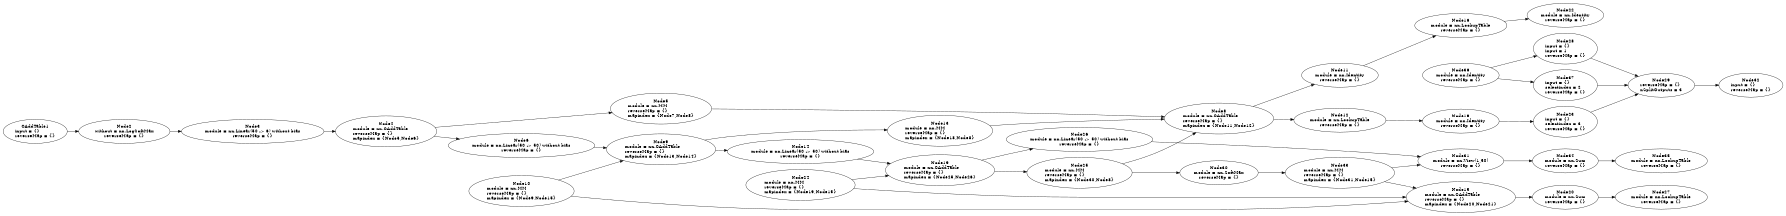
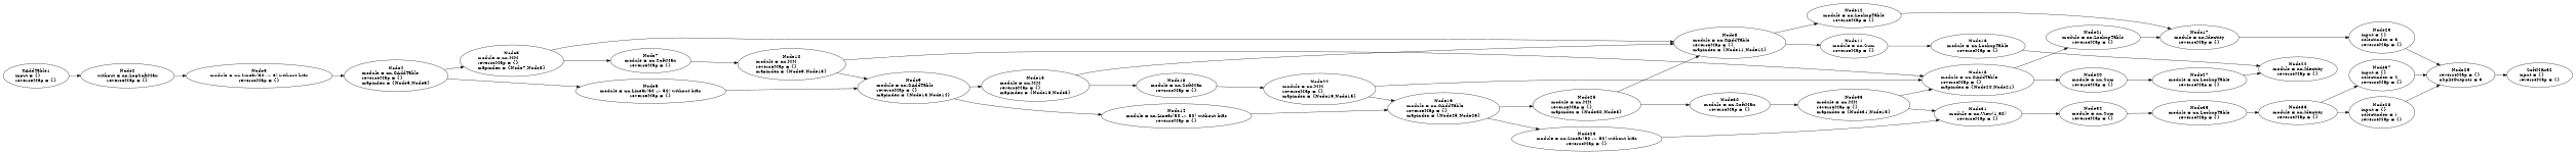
  digraph {
    rankdir=LR
    node [shape=oval]
    n1 [height=0.98209 label="CAddTable1\ninput = {}\lreverseMap = {}" width=2.1687]
    n2 [height=0.98209 label="Node2\nwithout = nn.LogSoftMax\lreverseMap = {}" width=3.1808]
    n3 [height=0.98209 label="Node3\nmodule = nn.Linear(50 -> 6) without bias\lreverseMap = {}" width=4.8934]
    n4 [height=1.2571 label="Node4\nmodule = nn.CAddTable\lreverseMap = {}\lmapindex = {Node5,Node6}" width=3.4902]
    n5 [height=1.2571 label="Node5\nmodule = nn.MM\lreverseMap = {}\lmapindex = {Node7,Node8}" width=3.4902]
    n6 [height=0.98209 label="Node6\nmodule = nn.Linear(50 -> 50) without bias\lreverseMap = {}" width=5.0309]
+   n7 [height=0.98209 label="Node7\nmodule = nn.SoftMax\lreverseMap = {}" width=2.7379]
    n8 [height=1.2571 label="Node8\nmodule = nn.CAddTable\lreverseMap = {}\lmapindex = {Node11,Node12}" width=3.7551]
    n9 [height=1.2571 label="Node9\nmodule = nn.CAddTable\lreverseMap = {}\lmapindex = {Node13,Node14}" width=3.7652]
    n10 [height=1.2571 label="Node10\nmodule = nn.MM\lreverseMap = {}\lmapindex = {Node9,Node15}" width=3.6277]
-   n11 [height=0.98209 label="Node11\nmodule = nn.Identity\lreverseMap = {}" width=2.2797]
+   n11 [height=0.98209 label="Node11\nmodule = nn.Sum\lreverseMap = {}" width=2.2797]
    n12 [height=0.98209 label="Node12\nmodule = nn.LookupTable\lreverseMap = {}" width=3.2376]
    n13 [height=1.2571 label="Node13\nmodule = nn.MM\lreverseMap = {}\lmapindex = {Node18,Node8}" width=3.6277]
    n14 [height=0.98209 label="Node14\nmodule = nn.Linear(50 -> 50) without bias\lreverseMap = {}" width=5.0309]
    n15 [height=1.2571 label="Node15\nmodule = nn.CAddTable\lreverseMap = {}\lmapindex = {Node20,Node21}" width=3.7652]
    n16 [height=0.98209 label="Node16\nmodule = nn.LookupTable\lreverseMap = {}" width=3.2376]
-   n17 [height=0.98209 label="Node19\nmodule = nn.Identity\lreverseMap = {}" width=2.6307]
+   n17 [height=0.98209 label="Node17\nmodule = nn.Identity\lreverseMap = {}" width=2.6307]
+   n18 [height=0.98209 label="Node18\nmodule = nn.SoftMax\lreverseMap = {}" width=2.7379]
    n19 [height=1.2571 label="Node19\nmodule = nn.CAddTable\lreverseMap = {}\lmapindex = {Node25,Node26}" width=3.7652]
    n20 [height=0.98209 label="Node20\nmodule = nn.Sum\lreverseMap = {}" width=2.2797]
+   n21 [height=0.98209 label="Node21\nmodule = nn.LookupTable\lreverseMap = {}" width=3.2376]
    n22 [height=0.98209 label="Node22\nmodule = nn.Identity\lreverseMap = {}" width=2.6307]
    n23 [height=1.2571 label="Node23\ninput = {}\lselectindex = 3\lreverseMap = {}" width=2.1687]
    n24 [height=1.2571 label="Node24\nmodule = nn.MM\lreverseMap = {}\lmapindex = {Node19,Node15}" width=3.7652]
    n25 [height=1.2571 label="Node25\nmodule = nn.MM\lreverseMap = {}\lmapindex = {Node30,Node8}" width=3.6277]
    n26 [height=0.98209 label="Node26\nmodule = nn.Linear(50 -> 50) without bias\lreverseMap = {}" width=5.0309]
    n27 [height=0.98209 label="Node27\nmodule = nn.LookupTable\lreverseMap = {}" width=3.2376]
    n28 [height=0.98209 label="Node29\nreverseMap = {}\lnSplitOutputs = 3" width=2.2723]
    n29 [height=0.98209 label="Node30\nmodule = nn.SoftMax\lreverseMap = {}" width=2.7379]
    n30 [height=0.98209 label="Node31\nmodule = nn.View(1,50)\lreverseMap = {}" width=3.019]
-   n31 [height=1.2571 label="Node28\ninput = {}\linput = 1\lreverseMap = {}" width=2.1687]
-   n32 [height=0.98209 label="Node32\ninput = {}\lreverseMap = {}" width=2.1687]
+   n31 [height=1.2571 label="Node28\ninput = {}\lselectindex = 1\lreverseMap = {}" width=2.1687]
+   n32 [height=0.98209 label="SoftMax32\ninput = {}\lreverseMap = {}" width=2.1687]
    n33 [height=1.2571 label="Node33\nmodule = nn.MM\lreverseMap = {}\lmapindex = {Node31,Node15}" width=3.7652]
    n34 [height=0.98209 label="Node34\nmodule = nn.Sum\lreverseMap = {}" width=2.2797]
    n35 [height=0.98209 label="Node35\nmodule = nn.LookupTable\lreverseMap = {}" width=3.2376]
    n36 [height=0.98209 label="Node36\nmodule = nn.Identity\lreverseMap = {}" width=2.6307]
    n37 [height=1.2571 label="Node37\ninput = {}\lselectindex = 2\lreverseMap = {}" width=2.1687]
    n1 -> n2
    n2 -> n3
    n3 -> n4
    n4 -> n5
    n4 -> n6
+   n5 -> n7
    n5 -> n8
    n6 -> n9
+   n7 -> n10
    n8 -> n11
    n8 -> n12
    n9 -> n13
    n9 -> n14
    n10 -> n9
    n10 -> n15
    n11 -> n16
    n12 -> n17
    n13 -> n8
+   n13 -> n18
    n14 -> n19
    n15 -> n20
+   n15 -> n21
    n16 -> n22
    n17 -> n23
+   n18 -> n24
    n19 -> n25
    n19 -> n26
    n20 -> n27
+   n21 -> n17
    n23 -> n28
    n24 -> n15
    n24 -> n19
    n25 -> n8
    n25 -> n29
    n26 -> n30
+   n27 -> n22
    n28 -> n32
    n29 -> n33
    n30 -> n34
    n31 -> n28
    n33 -> n15
    n33 -> n30
    n34 -> n35
+   n35 -> n36
    n36 -> n31
    n36 -> n37
    n37 -> n28
  }
